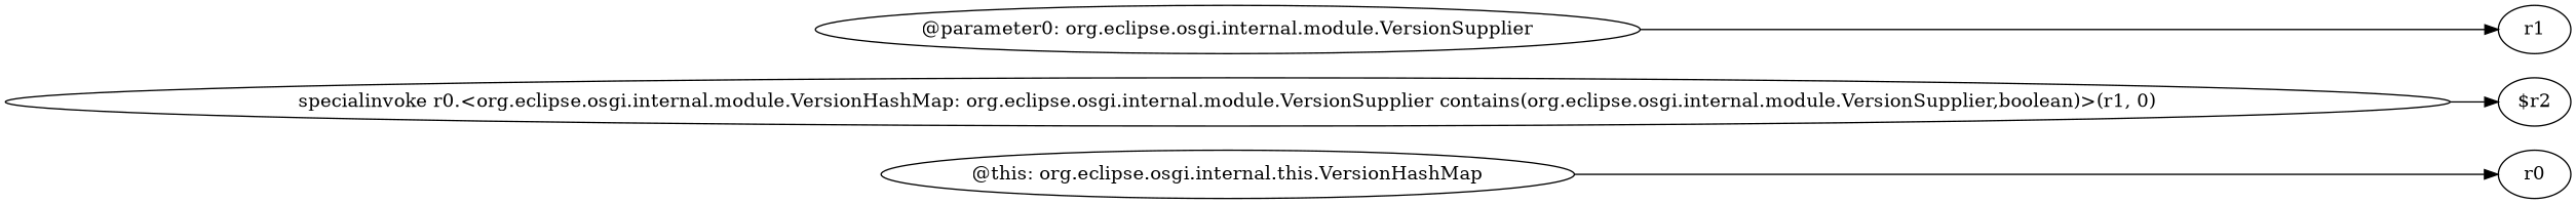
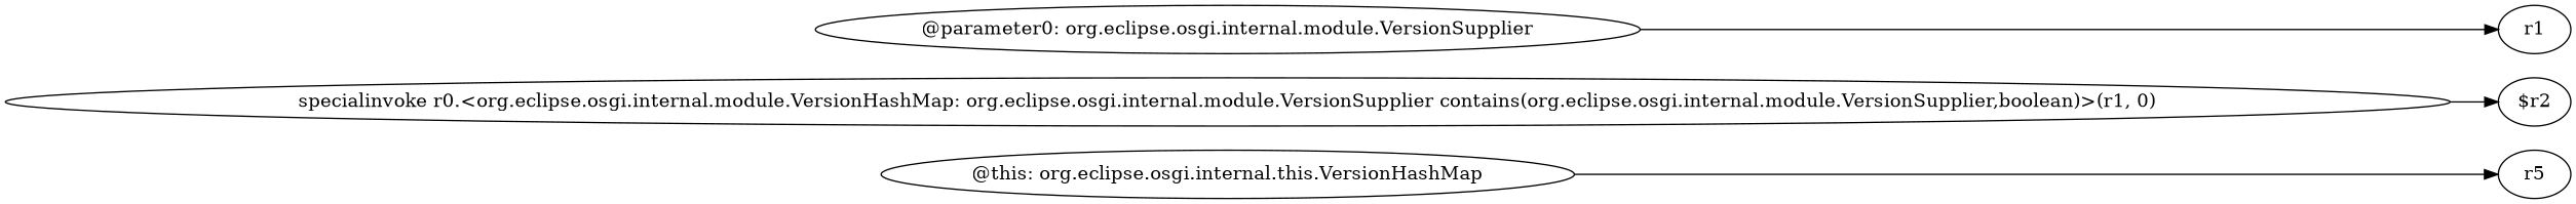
  digraph {
    rankdir=LR
    n1 [label="@this: org.eclipse.osgi.internal.this.VersionHashMap"]
-   n2 [label=r0]
+   n2 [label=r5]
    n3 [label="specialinvoke r0.<org.eclipse.osgi.internal.module.VersionHashMap: org.eclipse.osgi.internal.module.VersionSupplier contains(org.eclipse.osgi.internal.module.VersionSupplier,boolean)>(r1, 0)"]
    n4 [label="$r2"]
    n5 [label="@parameter0: org.eclipse.osgi.internal.module.VersionSupplier"]
    n6 [label=r1]
    n1 -> n2
    n3 -> n4
    n5 -> n6
  }
